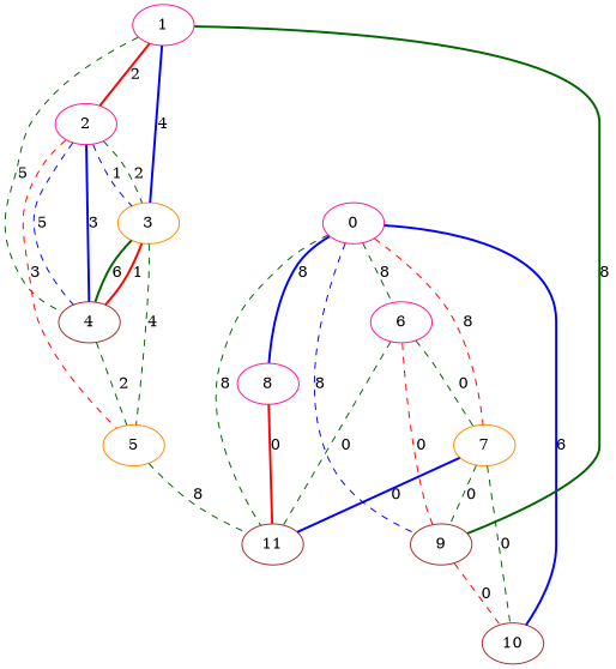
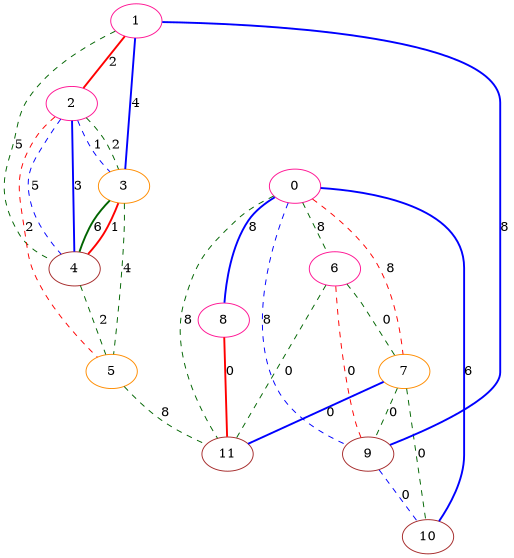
  graph {
    node [color=deeppink weight=1]
    edge [color=darkgreen style=dashed]
    6 [weight=4]
    0
    7 [color=darkorange weight=3]
    8 [weight=3]
    9 [color=brown weight=3]
    10 [color=brown weight=3]
    11 [color=brown weight=3]
    1
    2
    3 [color=darkorange]
    4 [color=brown]
    5 [color=darkorange]
    6 -- 7 [label=0]
    6 -- 9 [color=red label=0]
    6 -- 11 [label=0]
    0 -- 6 [label=8]
    0 -- 7 [color=red label=8]
    0 -- 8 [color=blue label=8 style=bold]
    0 -- 9 [color=blue label=8]
    0 -- 10 [color=blue label=6 style=bold]
    0 -- 11 [label=8]
    7 -- 9 [label=0]
    7 -- 10 [label=0]
    7 -- 11 [color=blue label=0 style=bold]
    8 -- 11 [color=red label=0 style=bold]
-   9 -- 10 [color=red label=0]
-   1 -- 9 [label=8 style=bold]
+   9 -- 10 [color=blue label=0]
+   1 -- 9 [color=blue label=8 style=bold]
    1 -- 2 [color=red label=2 style=bold]
    1 -- 3 [color=blue label=4 style=bold]
    1 -- 4 [label=5]
    2 -- 3 [color=blue label=1]
    2 -- 3 [label=2]
    2 -- 4 [color=blue label=5]
    2 -- 4 [color=blue label=3 style=bold]
-   2 -- 5 [color=red label=3]
+   2 -- 5 [color=red label=2]
    3 -- 4 [label=6 style=bold]
    3 -- 4 [color=red label=1 style=bold]
    3 -- 5 [label=4]
    4 -- 5 [label=2]
    5 -- 11 [label=8]
  }
